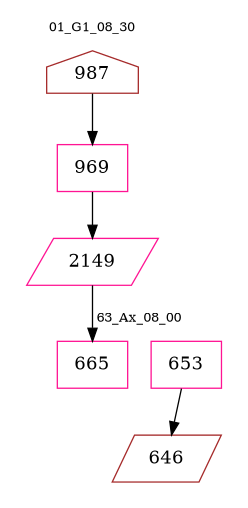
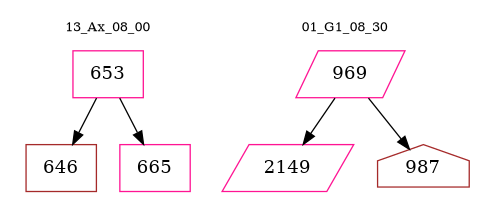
  digraph {
    node [color=deeppink shape=box]
    edge [color=black]
    n1 [label=653]
-   n2 [color=brown label=646 shape=parallelogram]
+   n2 [color=brown label=646]
    n3 [label=665]
-   n4 [label=969]
+   n4 [label=969 shape=parallelogram]
    n5 [label=2149 shape=parallelogram]
    n6 [color=brown label=987 shape=house]
    subgraph cluster_1 {
      color=white
      fontsize=10
-     label="63_Ax_08_00"
+     label="13_Ax_08_00"
      n1
      n2
      n3
    }
    subgraph cluster_2 {
      color=white
      fontsize=10
      label="01_G1_08_30"
      n4
      n5
      n6
    }
    n1 -> n2
-   n5 -> n3
+   n1 -> n3
    n4 -> n5
-   n6 -> n4
+   n4 -> n6
  }
